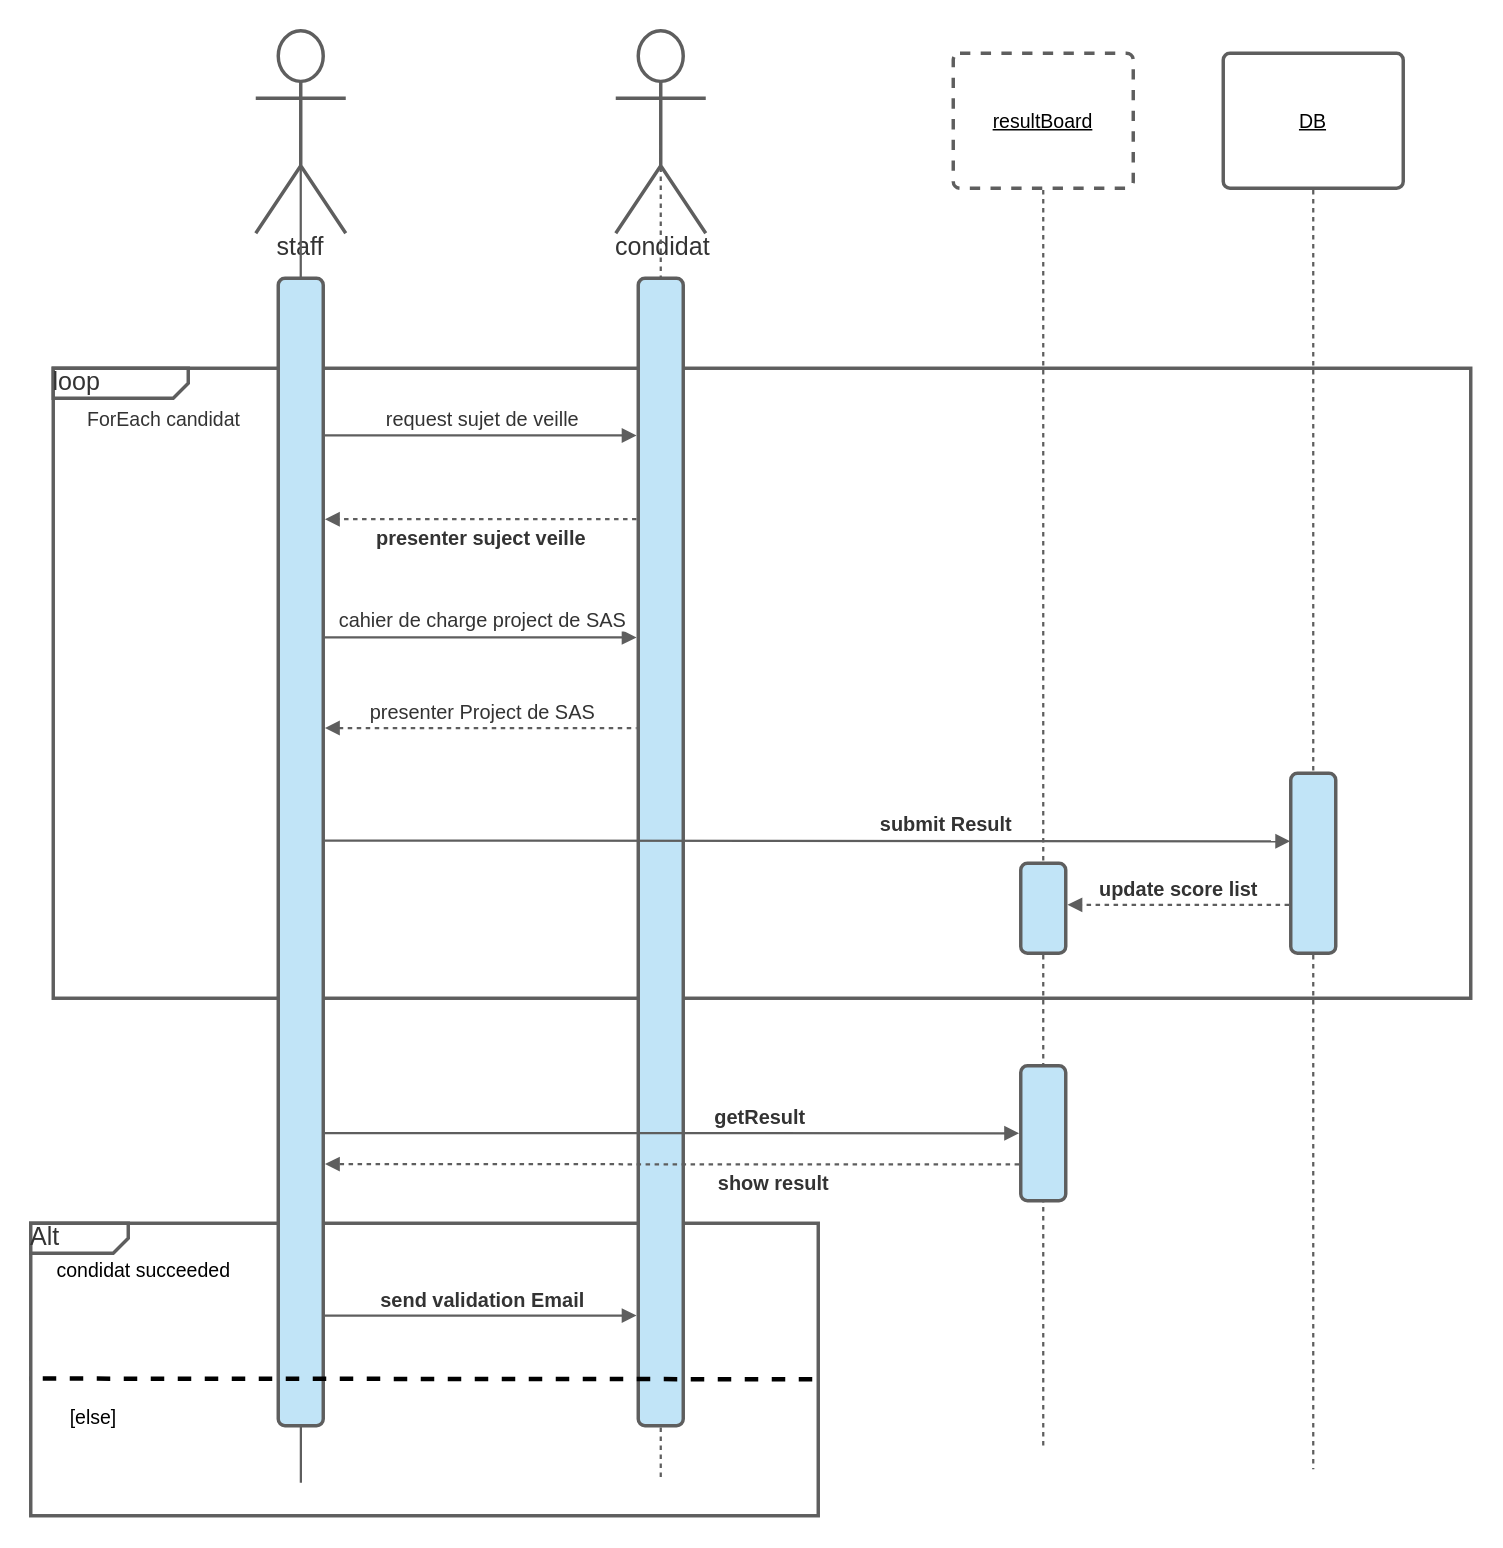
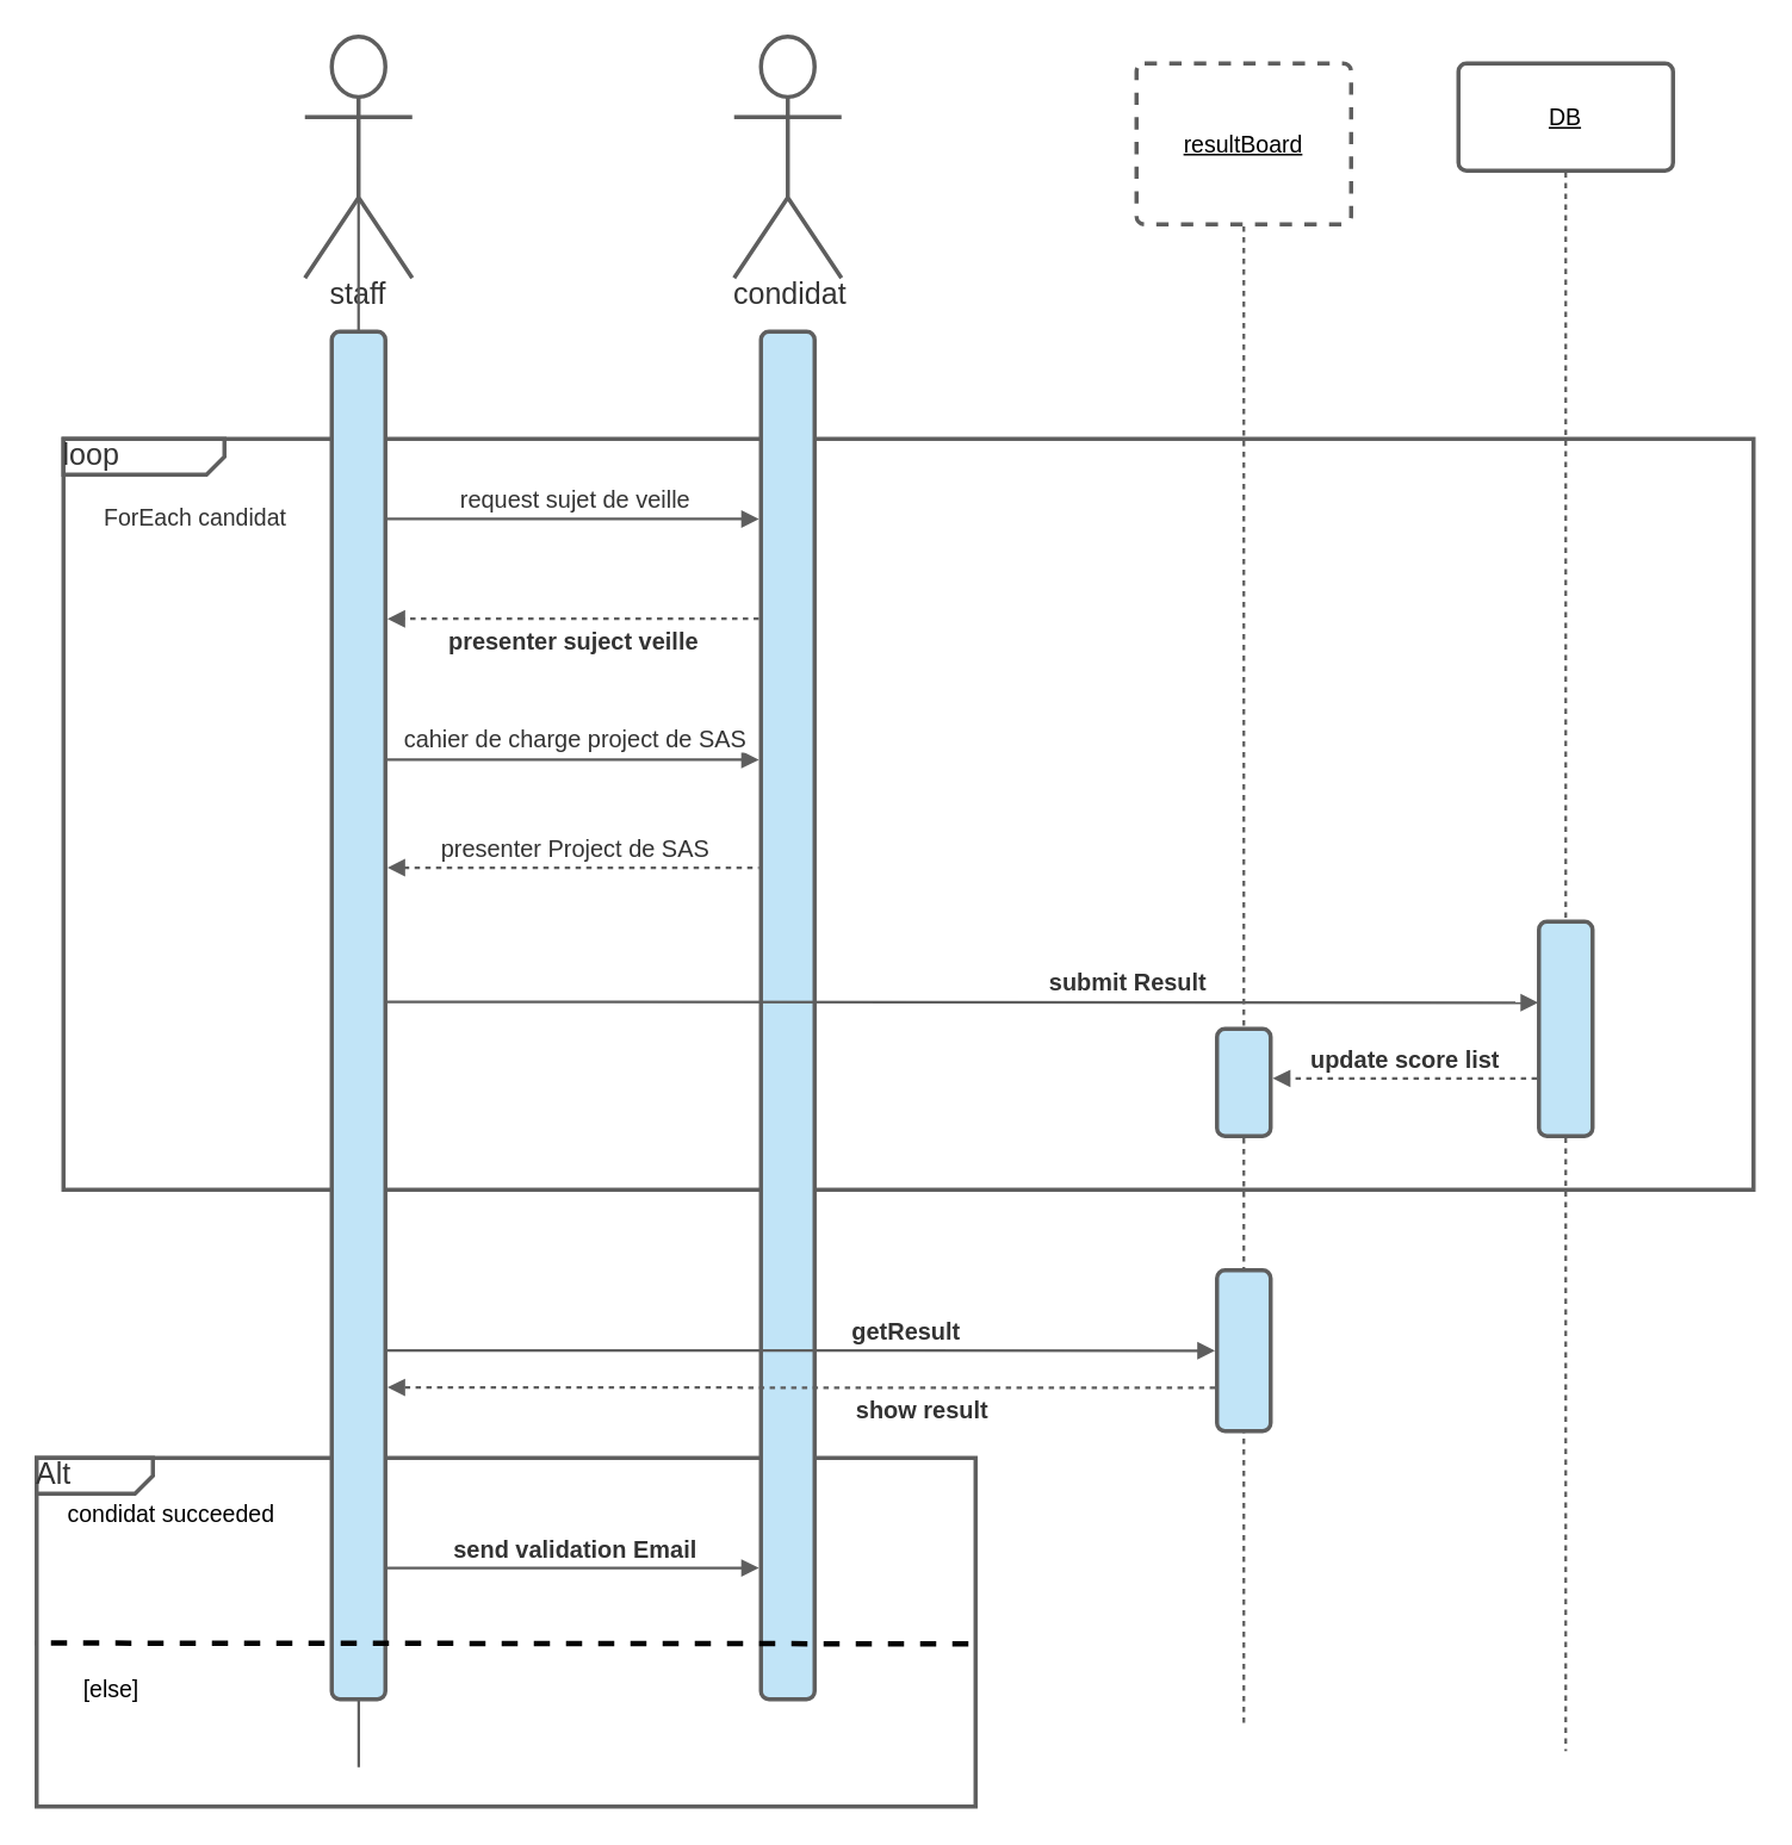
  <mxCell id="0" />
  <mxCell id="1" parent="0" />
  <mxCell id="2" value="loop" style="html=1;overflow=block;blockSpacing=1;whiteSpace=wrap;shape=mxgraph.sysml.package2;xSize=90;overflow=fill;whiteSpace=wrap;fontSize=16.7;fontColor=#333333;align=left;spacing=0;strokeColor=#5e5e5e;strokeOpacity=100;rounded=1;absoluteArcSize=1;arcSize=9;strokeWidth=2.3;" vertex="1" parent="1"><mxGeometry x="35" y="245" width="945" height="420" as="geometry" /></mxCell>
- <mxCell id="3" value="&lt;span style=&quot;color: rgb(51 , 51 , 51) ; text-align: left&quot;&gt;&lt;font style=&quot;font-size: 13px&quot;&gt;ForEach candidat&lt;/font&gt;&lt;/span&gt;" style="text;html=1;strokeColor=none;fillColor=none;align=center;verticalAlign=middle;whiteSpace=wrap;rounded=0;" vertex="1" parent="2"><mxGeometry x="7" y="19" width="134" height="30" as="geometry" /></mxCell>
+ <mxCell id="3" value="&lt;span style=&quot;color: rgb(51 , 51 , 51) ; text-align: left&quot;&gt;&lt;font style=&quot;font-size: 13px&quot;&gt;ForEach candidat&lt;/font&gt;&lt;/span&gt;" style="text;html=1;strokeColor=none;fillColor=none;align=center;verticalAlign=middle;whiteSpace=wrap;rounded=0;" vertex="1" parent="2"><mxGeometry x="7" y="29" width="134" height="30" as="geometry" /></mxCell>
  <mxCell id="4" value="Alt" style="html=1;overflow=block;blockSpacing=1;whiteSpace=wrap;shape=mxgraph.sysml.package2;xSize=90;overflow=fill;whiteSpace=wrap;fontSize=16.7;fontColor=#333333;align=left;spacing=0;strokeColor=#5e5e5e;strokeOpacity=100;rounded=1;absoluteArcSize=1;arcSize=9;strokeWidth=2.3;labelX=65.38;" vertex="1" parent="1"><mxGeometry x="20" y="815" width="525" height="195" as="geometry" /></mxCell>
  <mxCell id="5" value="staff" style="html=1;overflow=block;blockSpacing=1;whiteSpace=wrap;shape=umlActor;labelPosition=center;verticalLabelPosition=bottom;verticalAlign=top;whiteSpace=nowrap;whiteSpace=wrap;fontSize=16.7;fontColor=#333333;spacing=0;strokeColor=#5e5e5e;strokeOpacity=100;rounded=1;absoluteArcSize=1;arcSize=9;strokeWidth=2.3;" vertex="1" parent="1"><mxGeometry x="170" y="20" width="60" height="135" as="geometry" /></mxCell>
  <mxCell id="6" value="condidat" style="html=1;overflow=block;blockSpacing=1;whiteSpace=wrap;shape=umlActor;labelPosition=center;verticalLabelPosition=bottom;verticalAlign=top;whiteSpace=nowrap;whiteSpace=wrap;fontSize=16.7;fontColor=#333333;spacing=0;strokeColor=#5e5e5e;strokeOpacity=100;rounded=1;absoluteArcSize=1;arcSize=9;strokeWidth=2.3;" vertex="1" parent="1"><mxGeometry x="410" y="20" width="60" height="135" as="geometry" /></mxCell>
  <mxCell id="7" value="" style="html=1;jettySize=18;whiteSpace=wrap;fontSize=13;strokeColor=#5E5E5E;dashed=0;fixDash=1;strokeWidth=1.5;rounded=0;startArrow=none;endArrow=none;exitX=0.5;exitY=0.542;exitPerimeter=0;entryX=0.343;entryY=0.887;entryDx=0;entryDy=0;entryPerimeter=0;" edge="1" parent="1" source="5" target="4"><mxGeometry width="100" height="100" relative="1" as="geometry"><Array as="points" /><mxPoint x="180" y="978" as="targetPoint" /></mxGeometry></mxCell>
- <mxCell id="8" value="" style="html=1;jettySize=18;whiteSpace=wrap;fontSize=13;strokeColor=#5E5E5E;dashed=1;fixDash=1;strokeWidth=1.5;rounded=0;startArrow=none;;endArrow=none;;exitX=0.5;exitY=0.542;exitPerimeter=0;entryX=0.8;entryY=0.872;entryDx=0;entryDy=0;entryPerimeter=0;" edge="1" parent="1" source="6" target="4"><mxGeometry width="100" height="100" relative="1" as="geometry"><Array as="points" /><mxPoint x="420" y="977" as="targetPoint" /></mxGeometry></mxCell>
  <mxCell id="9" value="" style="html=1;overflow=block;blockSpacing=1;whiteSpace=wrap;;whiteSpace=wrap;fontSize=13;spacing=0;strokeColor=#5e5e5e;strokeOpacity=100;fillOpacity=100;rounded=1;absoluteArcSize=1;arcSize=9;fillColor=#c1e4f7;strokeWidth=2.3;" vertex="1" parent="1"><mxGeometry x="185" y="185" width="30" height="765" as="geometry" /></mxCell>
  <mxCell id="10" value="" style="html=1;overflow=block;blockSpacing=1;whiteSpace=wrap;;whiteSpace=wrap;fontSize=13;spacing=0;strokeColor=#5e5e5e;strokeOpacity=100;fillOpacity=100;rounded=1;absoluteArcSize=1;arcSize=9;fillColor=#c1e4f7;strokeWidth=2.3;" vertex="1" parent="1"><mxGeometry x="425" y="185" width="30" height="765" as="geometry" /></mxCell>
  <mxCell id="11" value="" style="html=1;jettySize=18;whiteSpace=wrap;fontSize=13;strokeColor=#5E5E5E;strokeWidth=1.5;rounded=0;startArrow=none;;endArrow=block;endFill=1;;exitX=1.038;exitY=0.137;exitPerimeter=0;entryX=-0.037;entryY=0.137;entryPerimeter=0;" edge="1" parent="1" source="9" target="10"><mxGeometry width="100" height="100" relative="1" as="geometry"><Array as="points" /></mxGeometry></mxCell>
  <mxCell id="12" value="&lt;span style=&quot;font-weight: normal&quot;&gt;request sujet de veille&lt;/span&gt;" style="text;html=1;resizable=0;labelBackgroundColor=#ffffff;align=center;verticalAlign=middle;fontStyle=1;fontColor=#333333;;fontSize=13.3;" vertex="1" parent="11"><mxGeometry relative="1" as="geometry"><mxPoint y="-11.5" as="offset" /></mxGeometry></mxCell>
  <mxCell id="13" value="" style="html=1;jettySize=18;whiteSpace=wrap;fontSize=13;strokeColor=#5E5E5E;dashed=1;fixDash=1;strokeWidth=1.5;rounded=0;startArrow=none;;endArrow=block;endFill=1;;exitX=-0.038;exitY=0.21;exitPerimeter=0;entryX=1.038;entryY=0.21;entryPerimeter=0;" edge="1" parent="1" source="10" target="9"><mxGeometry width="100" height="100" relative="1" as="geometry"><Array as="points" /></mxGeometry></mxCell>
  <mxCell id="14" value="presenter suject veille" style="text;html=1;resizable=0;labelBackgroundColor=#ffffff;align=center;verticalAlign=middle;fontStyle=1;fontColor=#333333;;fontSize=13.3;" vertex="1" parent="13"><mxGeometry relative="1" as="geometry"><mxPoint y="11.5" as="offset" /></mxGeometry></mxCell>
  <mxCell id="15" value="resultBoard" style="html=1;overflow=block;blockSpacing=1;whiteSpace=wrap;whiteSpace=wrap;fontSize=13;fontStyle=4;spacing=3.8;strokeColor=#5e5e5e;strokeOpacity=100;rounded=1;absoluteArcSize=1;arcSize=9;strokeWidth=2.3;dashed=1;" vertex="1" parent="1"><mxGeometry x="635" y="35" width="120" height="90" as="geometry" /></mxCell>
  <mxCell id="16" value="" style="html=1;jettySize=18;whiteSpace=wrap;fontSize=13;strokeColor=#5E5E5E;dashed=1;fixDash=1;strokeWidth=1.5;rounded=0;startArrow=none;;endArrow=none;;exitX=0.5;exitY=1.013;exitPerimeter=0;" edge="1" parent="1" source="15"><mxGeometry width="100" height="100" relative="1" as="geometry"><Array as="points" /><mxPoint x="695" y="964" as="targetPoint" /></mxGeometry></mxCell>
  <mxCell id="17" value="" style="html=1;jettySize=18;whiteSpace=wrap;fontSize=13;strokeColor=#5E5E5E;strokeWidth=1.5;rounded=0;startArrow=none;;endArrow=block;endFill=1;;exitX=1.038;exitY=0.313;exitPerimeter=0;entryX=-0.037;entryY=0.313;entryPerimeter=0;" edge="1" parent="1" source="9" target="10"><mxGeometry width="100" height="100" relative="1" as="geometry"><Array as="points" /></mxGeometry></mxCell>
  <mxCell id="18" value="cahier de charge project de SAS" style="text;html=1;resizable=0;labelBackgroundColor=#ffffff;align=center;verticalAlign=middle;fontColor=#333333;;fontSize=13.3;" vertex="1" parent="17"><mxGeometry relative="1" as="geometry"><mxPoint y="-11.5" as="offset" /></mxGeometry></mxCell>
  <mxCell id="19" value="" style="html=1;jettySize=18;whiteSpace=wrap;fontSize=13;strokeColor=#5E5E5E;dashed=1;fixDash=1;strokeWidth=1.5;rounded=0;startArrow=block;startFill=1;;endArrow=none;;exitX=1.038;exitY=0.392;exitPerimeter=0;entryX=-0.037;entryY=0.392;entryPerimeter=0;" edge="1" parent="1" source="9" target="10"><mxGeometry width="100" height="100" relative="1" as="geometry"><Array as="points" /></mxGeometry></mxCell>
  <mxCell id="20" value="presenter Project de SAS" style="text;html=1;resizable=0;labelBackgroundColor=#ffffff;align=center;verticalAlign=middle;fontColor=#333333;;fontSize=13.3;" vertex="1" parent="19"><mxGeometry relative="1" as="geometry"><mxPoint y="-11.5" as="offset" /></mxGeometry></mxCell>
  <mxCell id="21" value="" style="html=1;jettySize=18;whiteSpace=wrap;fontSize=13;strokeColor=#5E5E5E;strokeWidth=1.5;rounded=0;startArrow=none;;endArrow=block;endFill=1;;exitX=1.038;exitY=0.49;exitPerimeter=0;entryX=-0.013;entryY=0.378;entryDx=0;entryDy=0;entryPerimeter=0;" edge="1" parent="1" source="9" target="25"><mxGeometry width="100" height="100" relative="1" as="geometry"><Array as="points" /><mxPoint x="839" y="560" as="targetPoint" /></mxGeometry></mxCell>
  <mxCell id="22" value="submit Result " style="text;html=1;resizable=0;labelBackgroundColor=#ffffff;align=center;verticalAlign=middle;fontStyle=1;fontColor=#333333;;fontSize=13.3;" vertex="1" parent="21"><mxGeometry x="0.284" relative="1" as="geometry"><mxPoint y="-11.5" as="offset" /></mxGeometry></mxCell>
- <mxCell id="23" value="DB" style="html=1;overflow=block;blockSpacing=1;whiteSpace=wrap;;whiteSpace=wrap;fontSize=13;fontStyle=4;spacing=3.8;strokeColor=#5e5e5e;strokeOpacity=100;rounded=1;absoluteArcSize=1;arcSize=9;strokeWidth=2.3;" vertex="1" parent="1"><mxGeometry x="815" y="35" width="120" height="90" as="geometry" /></mxCell>
+ <mxCell id="23" value="DB" style="html=1;overflow=block;blockSpacing=1;whiteSpace=wrap;;whiteSpace=wrap;fontSize=13;fontStyle=4;spacing=3.8;strokeColor=#5e5e5e;strokeOpacity=100;rounded=1;absoluteArcSize=1;arcSize=9;strokeWidth=2.3;" vertex="1" parent="1"><mxGeometry x="815" y="35" width="120" height="60" as="geometry" /></mxCell>
  <mxCell id="24" value="" style="html=1;jettySize=18;whiteSpace=wrap;fontSize=13;strokeColor=#5E5E5E;dashed=1;fixDash=1;strokeWidth=1.5;rounded=0;startArrow=none;;endArrow=none;;exitX=0.5;exitY=1.013;exitPerimeter=0;" edge="1" parent="1" source="23"><mxGeometry width="100" height="100" relative="1" as="geometry"><Array as="points" /><mxPoint x="875" y="979" as="targetPoint" /></mxGeometry></mxCell>
  <mxCell id="25" value="" style="html=1;overflow=block;blockSpacing=1;whiteSpace=wrap;;whiteSpace=wrap;fontSize=13;spacing=0;strokeColor=#5e5e5e;strokeOpacity=100;fillOpacity=100;rounded=1;absoluteArcSize=1;arcSize=9;fillColor=#c1e4f7;strokeWidth=2.3;" vertex="1" parent="1"><mxGeometry x="860" y="515" width="30" height="120" as="geometry" /></mxCell>
  <mxCell id="26" value="" style="html=1;overflow=block;blockSpacing=1;whiteSpace=wrap;;whiteSpace=wrap;fontSize=13;spacing=0;strokeColor=#5e5e5e;strokeOpacity=100;fillOpacity=100;rounded=1;absoluteArcSize=1;arcSize=9;fillColor=#c1e4f7;strokeWidth=2.3;" vertex="1" parent="1"><mxGeometry x="680" y="575" width="30" height="60" as="geometry" /></mxCell>
  <mxCell id="27" value="" style="html=1;jettySize=18;whiteSpace=wrap;fontSize=13;strokeColor=#5E5E5E;dashed=1;fixDash=1;strokeWidth=1.5;rounded=0;startArrow=none;;endArrow=block;endFill=1;;exitX=-0.037;exitY=0.731;exitPerimeter=0;entryX=1.038;entryY=0.462;entryPerimeter=0;" edge="1" parent="1" source="25" target="26"><mxGeometry width="100" height="100" relative="1" as="geometry"><Array as="points" /></mxGeometry></mxCell>
  <mxCell id="28" value="update score list" style="text;html=1;resizable=0;labelBackgroundColor=#ffffff;align=center;verticalAlign=middle;fontStyle=1;fontColor=#333333;;fontSize=13.3;" vertex="1" parent="27"><mxGeometry relative="1" as="geometry"><mxPoint y="-11.5" as="offset" /></mxGeometry></mxCell>
  <mxCell id="29" value="" style="html=1;overflow=block;blockSpacing=1;whiteSpace=wrap;;whiteSpace=wrap;fontSize=13;spacing=0;strokeColor=#5e5e5e;strokeOpacity=100;fillOpacity=100;rounded=1;absoluteArcSize=1;arcSize=9;fillColor=#c1e4f7;strokeWidth=2.3;" vertex="1" parent="1"><mxGeometry x="680" y="710" width="30" height="90" as="geometry" /></mxCell>
  <mxCell id="30" value="" style="html=1;jettySize=18;whiteSpace=wrap;fontSize=13;strokeColor=#5E5E5E;strokeWidth=1.5;rounded=0;startArrow=none;;endArrow=block;endFill=1;;exitX=1.038;exitY=0.745;exitPerimeter=0;entryX=-0.037;entryY=0.5;entryPerimeter=0;" edge="1" parent="1" source="9" target="29"><mxGeometry width="100" height="100" relative="1" as="geometry"><Array as="points" /></mxGeometry></mxCell>
  <mxCell id="31" value="getResult" style="text;html=1;resizable=0;labelBackgroundColor=#ffffff;align=center;verticalAlign=middle;fontStyle=1;fontColor=#333333;;fontSize=13.3;" vertex="1" parent="30"><mxGeometry x="0.251" relative="1" as="geometry"><mxPoint y="-11.575" as="offset" /></mxGeometry></mxCell>
  <mxCell id="32" value="" style="html=1;jettySize=18;whiteSpace=wrap;fontSize=13;strokeColor=#5E5E5E;dashed=1;fixDash=1;strokeWidth=1.5;rounded=0;startArrow=none;;endArrow=block;endFill=1;;exitX=-0.037;exitY=0.731;exitPerimeter=0;entryX=1.038;entryY=0.772;entryPerimeter=0;" edge="1" parent="1" source="29" target="9"><mxGeometry width="100" height="100" relative="1" as="geometry"><Array as="points" /></mxGeometry></mxCell>
  <mxCell id="33" value="show result" style="text;html=1;resizable=0;labelBackgroundColor=#ffffff;align=center;verticalAlign=middle;fontStyle=1;fontColor=#333333;;fontSize=13.3;" vertex="1" parent="32"><mxGeometry x="-0.292" relative="1" as="geometry"><mxPoint y="11.71" as="offset" /></mxGeometry></mxCell>
  <mxCell id="34" value="" style="html=1;jettySize=18;whiteSpace=wrap;fontSize=13;strokeColor=#5E5E5E;strokeWidth=1.5;rounded=0;startArrow=none;;endArrow=block;endFill=1;;exitX=1.038;exitY=0.904;exitPerimeter=0;entryX=-0.037;entryY=0.904;entryPerimeter=0;" edge="1" parent="1" source="9" target="10"><mxGeometry width="100" height="100" relative="1" as="geometry"><Array as="points" /></mxGeometry></mxCell>
  <mxCell id="35" value="send validation Email" style="text;html=1;resizable=0;labelBackgroundColor=#ffffff;align=center;verticalAlign=middle;fontStyle=1;fontColor=#333333;;fontSize=13.3;" vertex="1" parent="34"><mxGeometry relative="1" as="geometry"><mxPoint y="-11.5" as="offset" /></mxGeometry></mxCell>
  <mxCell id="36" value="" style="endArrow=none;dashed=1;html=1;rounded=1;fontSize=13;strokeWidth=3;align=left;entryX=-0.002;entryY=0.531;entryDx=0;entryDy=0;entryPerimeter=0;" edge="1" parent="1" target="4"><mxGeometry width="50" height="50" relative="1" as="geometry"><mxPoint x="541" y="919" as="sourcePoint" /><mxPoint x="487" y="877" as="targetPoint" /></mxGeometry></mxCell>
  <mxCell id="37" value="condidat succeeded" style="text;html=1;strokeColor=none;fillColor=none;align=center;verticalAlign=middle;whiteSpace=wrap;rounded=0;fontSize=13;" vertex="1" parent="1"><mxGeometry x="27" y="831" width="137" height="30" as="geometry" /></mxCell>
  <mxCell id="38" value="[else]" style="text;html=1;strokeColor=none;fillColor=none;align=center;verticalAlign=middle;whiteSpace=wrap;rounded=0;fontSize=13;" vertex="1" parent="1"><mxGeometry x="32" y="929" width="60" height="30" as="geometry" /></mxCell>
